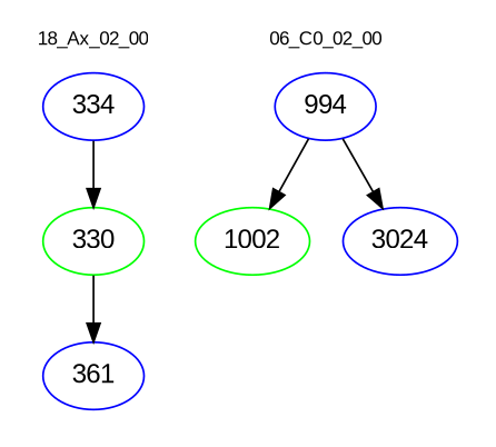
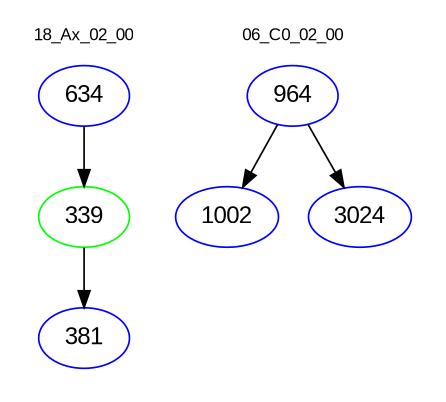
  digraph {
    fontname="Liberation Sans"
    node [color=blue fontname="Liberation Sans"]
    edge [color=black fontname="Liberation Sans"]
-   n1 [label=334]
-   n2 [color=green label=330]
-   n3 [label=361]
-   n4 [label=994]
-   n5 [color=green label=1002]
+   n1 [label=634]
+   n2 [color=green label=339]
+   n3 [label=381]
+   n4 [label=964]
+   n5 [label=1002]
    n6 [label=3024]
    subgraph cluster_1 {
      color=white
      fontsize=10
      label="18_Ax_02_00"
      n1
      n2
      n3
    }
    subgraph cluster_2 {
      color=white
      fontsize=10
      label="06_C0_02_00"
      n4
      n5
      n6
    }
    n1 -> n2
    n2 -> n3
    n4 -> n5
    n4 -> n6
  }
